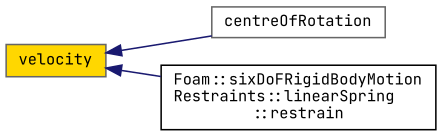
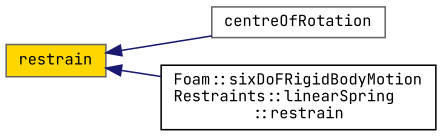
  digraph {
    rankdir=LR
    fontname="JetBrains Mono"
    node [color=gray40 fillcolor=white fontname="JetBrains Mono" fontsize=10 shape=record style=filled]
    edge [color=midnightblue dir=back fontname="JetBrains Mono" fontsize=10 labelfontname=Helvetica labelfontsize=10 style=solid]
-   n1 [fillcolor=gold fontcolor=black height=0.2 label=velocity width=0.4]
+   n1 [fillcolor=gold fontcolor=black height=0.2 label=restrain width=0.4]
    n2 [height=0.2 label=centreOfRotation width=0.4]
    n3 [color=black height=0.2 label="Foam::sixDoFRigidBodyMotion\lRestraints::linearSpring\l::restrain" width=0.4]
    n1 -> n2
    n1 -> n3
  }
